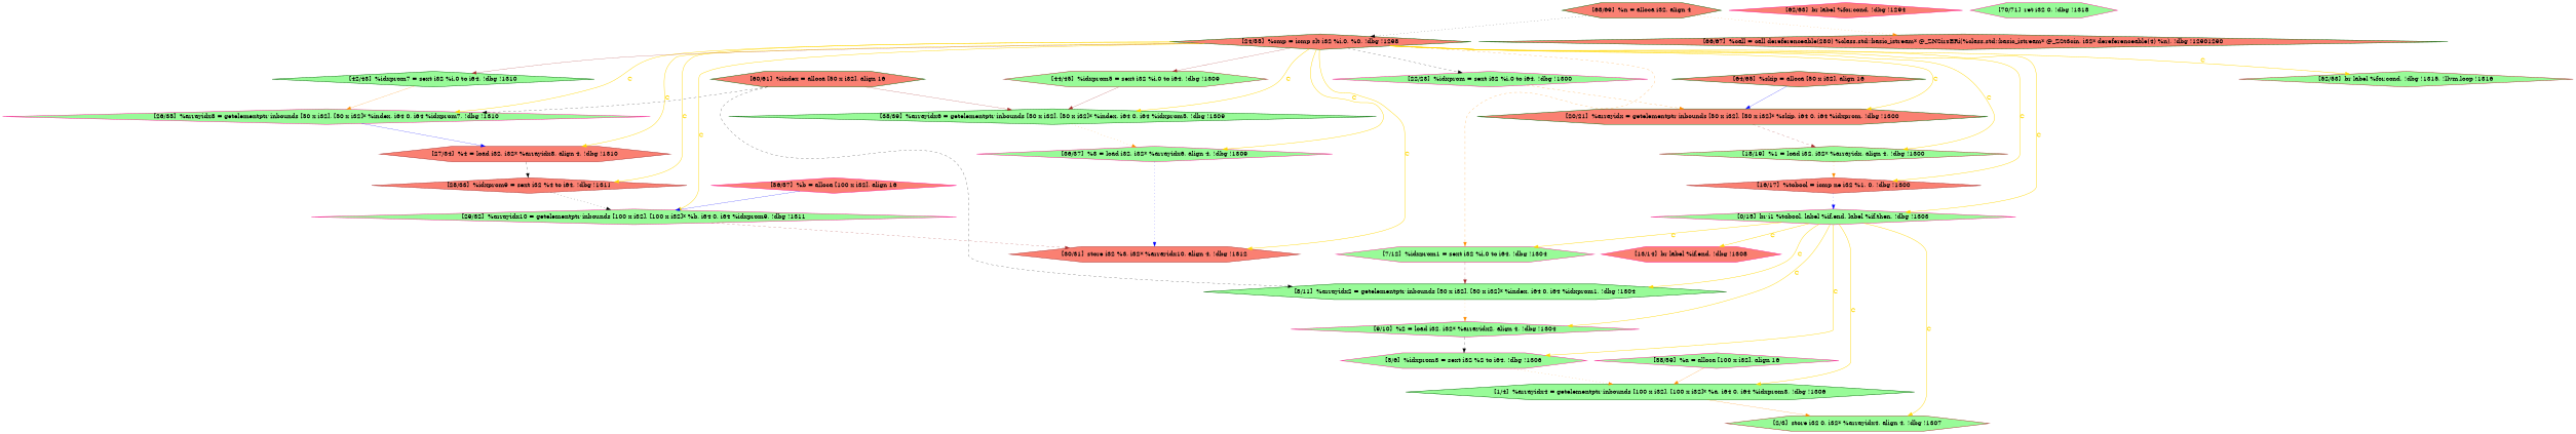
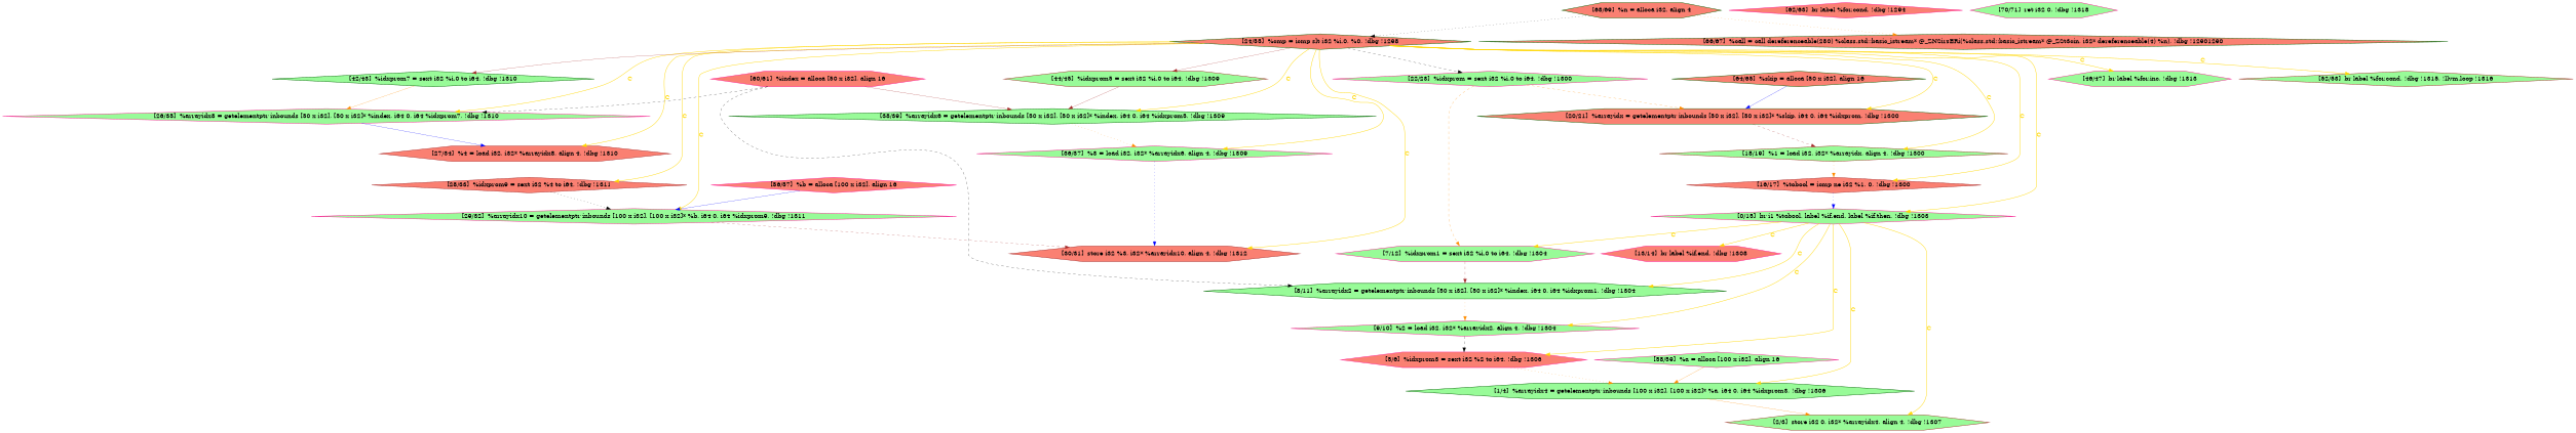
  digraph {
    fontname="DejaVu Serif"
    node [color=deeppink fillcolor=palegreen fontname="DejaVu Serif" shape=diamond style=filled]
    edge [color=gold fontcolor=black fontname="DejaVu Serif" penwidth=0.5 style=solid]
    n1 [color=brown fillcolor=salmon label="[27/34]  %4 = load i32, i32* %arrayidx8, align 4, !dbg !1310" shape=hexagon]
    n2 [color=brown fillcolor=salmon label="[28/33]  %idxprom9 = sext i32 %4 to i64, !dbg !1311"]
    n3 [label="[29/32]  %arrayidx10 = getelementptr inbounds [100 x i32], [100 x i32]* %b, i64 0, i64 %idxprom9, !dbg !1311"]
    n4 [color=darkgreen label="[8/11]  %arrayidx2 = getelementptr inbounds [50 x i32], [50 x i32]* %index, i64 0, i64 %idxprom1, !dbg !1304" shape=hexagon]
    n5 [label="[9/10]  %2 = load i32, i32* %arrayidx2, align 4, !dbg !1304"]
-   n6 [label="[5/6]  %idxprom3 = sext i32 %2 to i64, !dbg !1306" shape=hexagon]
+   n6 [fillcolor=salmon label="[5/6]  %idxprom3 = sext i32 %2 to i64, !dbg !1306" shape=hexagon]
    n7 [color=brown fillcolor=salmon label="[30/31]  store i32 %3, i32* %arrayidx10, align 4, !dbg !1312" shape=hexagon]
    n8 [label="[22/23]  %idxprom = sext i32 %i.0 to i64, !dbg !1300"]
    n9 [color=darkgreen fillcolor=salmon label="[20/21]  %arrayidx = getelementptr inbounds [50 x i32], [50 x i32]* %skip, i64 0, i64 %idxprom, !dbg !1300" shape=hexagon]
    n10 [color=brown label="[18/19]  %1 = load i32, i32* %arrayidx, align 4, !dbg !1300"]
    n11 [color=darkgreen label="[1/4]  %arrayidx4 = getelementptr inbounds [100 x i32], [100 x i32]* %a, i64 0, i64 %idxprom3, !dbg !1306" shape=hexagon]
    n12 [color=brown label="[2/3]  store i32 0, i32* %arrayidx4, align 4, !dbg !1307" shape=hexagon]
    n13 [label="[7/12]  %idxprom1 = sext i32 %i.0 to i64, !dbg !1304" shape=hexagon]
-   n14 [color=darkgreen fillcolor=salmon label="[60/61]  %index = alloca [50 x i32], align 16" shape=hexagon]
+   n14 [fillcolor=salmon label="[60/61]  %index = alloca [50 x i32], align 16" shape=hexagon]
    n15 [label="[26/35]  %arrayidx8 = getelementptr inbounds [50 x i32], [50 x i32]* %index, i64 0, i64 %idxprom7, !dbg !1310"]
    n16 [color=darkgreen label="[38/39]  %arrayidx6 = getelementptr inbounds [50 x i32], [50 x i32]* %index, i64 0, i64 %idxprom5, !dbg !1309"]
    n17 [label="[36/37]  %3 = load i32, i32* %arrayidx6, align 4, !dbg !1309"]
    n18 [color=darkgreen fillcolor=salmon label="[66/67]  %call = call dereferenceable(280) %class.std::basic_istream* @_ZNSirsERi(%class.std::basic_istream* @_ZSt3cin, i32* dereferenceable(4) %n), !dbg !12901290"]
    n19 [color=brown fillcolor=salmon label="[16/17]  %tobool = icmp ne i32 %1, 0, !dbg !1300"]
+   n20 [label="[46/47]  br label %for.inc, !dbg !1313" shape=hexagon]
    n21 [fillcolor=salmon label="[13/14]  br label %if.end, !dbg !1308" shape=hexagon]
    n22 [label="[58/59]  %a = alloca [100 x i32], align 16"]
    n23 [color=darkgreen fillcolor=salmon label="[64/65]  %skip = alloca [50 x i32], align 16"]
    n24 [color=brown label="[44/45]  %idxprom5 = sext i32 %i.0 to i64, !dbg !1309" shape=hexagon]
    n25 [fillcolor=salmon label="[62/63]  br label %for.cond, !dbg !1294"]
    n26 [color=darkgreen label="[42/43]  %idxprom7 = sext i32 %i.0 to i64, !dbg !1310"]
    n27 [label="[70/71]  ret i32 0, !dbg !1318" shape=hexagon]
    n28 [color=darkgreen fillcolor=salmon label="[24/55]  %cmp = icmp slt i32 %i.0, %0, !dbg !1298"]
    n29 [color=brown label="[52/53]  br label %for.cond, !dbg !1315, !llvm.loop !1316"]
    n30 [label="[0/15]  br i1 %tobool, label %if.end, label %if.then, !dbg !1303"]
    n31 [fillcolor=salmon label="[56/57]  %b = alloca [100 x i32], align 16"]
    n32 [color=darkgreen fillcolor=salmon label="[68/69]  %n = alloca i32, align 4" shape=hexagon]
-   n1 -> n2 [color=black style=dashed]
    n2 -> n3 [color=black style=dotted]
    n3 -> n7 [color=brown style=dashed]
    n4 -> n5 [color=darkorange style=dotted]
    n5 -> n6 [color=black style=dashed]
    n6 -> n11 [color=darkorange style=dotted]
    n8 -> n9 [color=darkorange style=dashed]
    n9 -> n10 [color=brown style=dashed]
    n10 -> n19 [color=darkorange style=dotted]
    n11 -> n12 [color=darkorange style=bold]
    n13 -> n4 [color=brown style=dashed]
    n14 -> n4 [color=black style=dashed]
    n14 -> n15 [color=black style=dashed]
    n14 -> n16 [color=brown style=bold]
    n15 -> n1 [color=blue style=bold]
    n16 -> n17 [color=darkorange style=dotted]
    n17 -> n7 [color=blue style=dotted]
    n19 -> n30 [color=blue style=dotted]
    n22 -> n11 [color=darkorange style=bold]
    n23 -> n9 [color=blue style=bold]
    n24 -> n16 [color=brown style=bold]
    n26 -> n15 [color=darkorange style=bold]
    n28 -> n1 [fontcolor=gold label=C penwidth=1.0]
    n28 -> n2 [fontcolor=gold label=C penwidth=1.0]
    n28 -> n3 [fontcolor=gold label=C penwidth=1.0]
    n28 -> n7 [fontcolor=gold label=C penwidth=1.0]
    n28 -> n8 [color=black style=dashed]
    n28 -> n9 [fontcolor=gold label=C penwidth=1.0]
    n28 -> n10 [fontcolor=gold label=C penwidth=1.0]
-   n28 -> n13 [color=darkorange style=dashed]
+   n8 -> n13 [color=darkorange style=dashed]
    n28 -> n15 [fontcolor=gold label=C penwidth=1.0]
    n28 -> n16 [fontcolor=gold label=C penwidth=1.0]
    n28 -> n17 [fontcolor=gold label=C penwidth=1.0]
    n28 -> n19 [fontcolor=gold label=C penwidth=1.0]
+   n28 -> n20 [fontcolor=gold label=C penwidth=1.0]
    n28 -> n24 [color=brown style=bold]
    n28 -> n26 [color=brown style=bold]
    n28 -> n29 [fontcolor=gold label=C penwidth=1.0]
    n28 -> n30 [fontcolor=gold label=C penwidth=1.0]
    n30 -> n4 [fontcolor=gold label=C penwidth=1.0]
    n30 -> n5 [fontcolor=gold label=C penwidth=1.0]
    n30 -> n6 [fontcolor=gold label=C penwidth=1.0]
    n30 -> n11 [fontcolor=gold label=C penwidth=1.0]
    n30 -> n12 [fontcolor=gold label=C penwidth=1.0]
    n30 -> n13 [fontcolor=gold label=C penwidth=1.0]
    n30 -> n21 [fontcolor=gold label=C penwidth=1.0]
    n31 -> n3 [color=blue style=bold]
    n32 -> n18 [color=darkorange style=dotted]
    n32 -> n28 [color=black style=dotted]
  }
